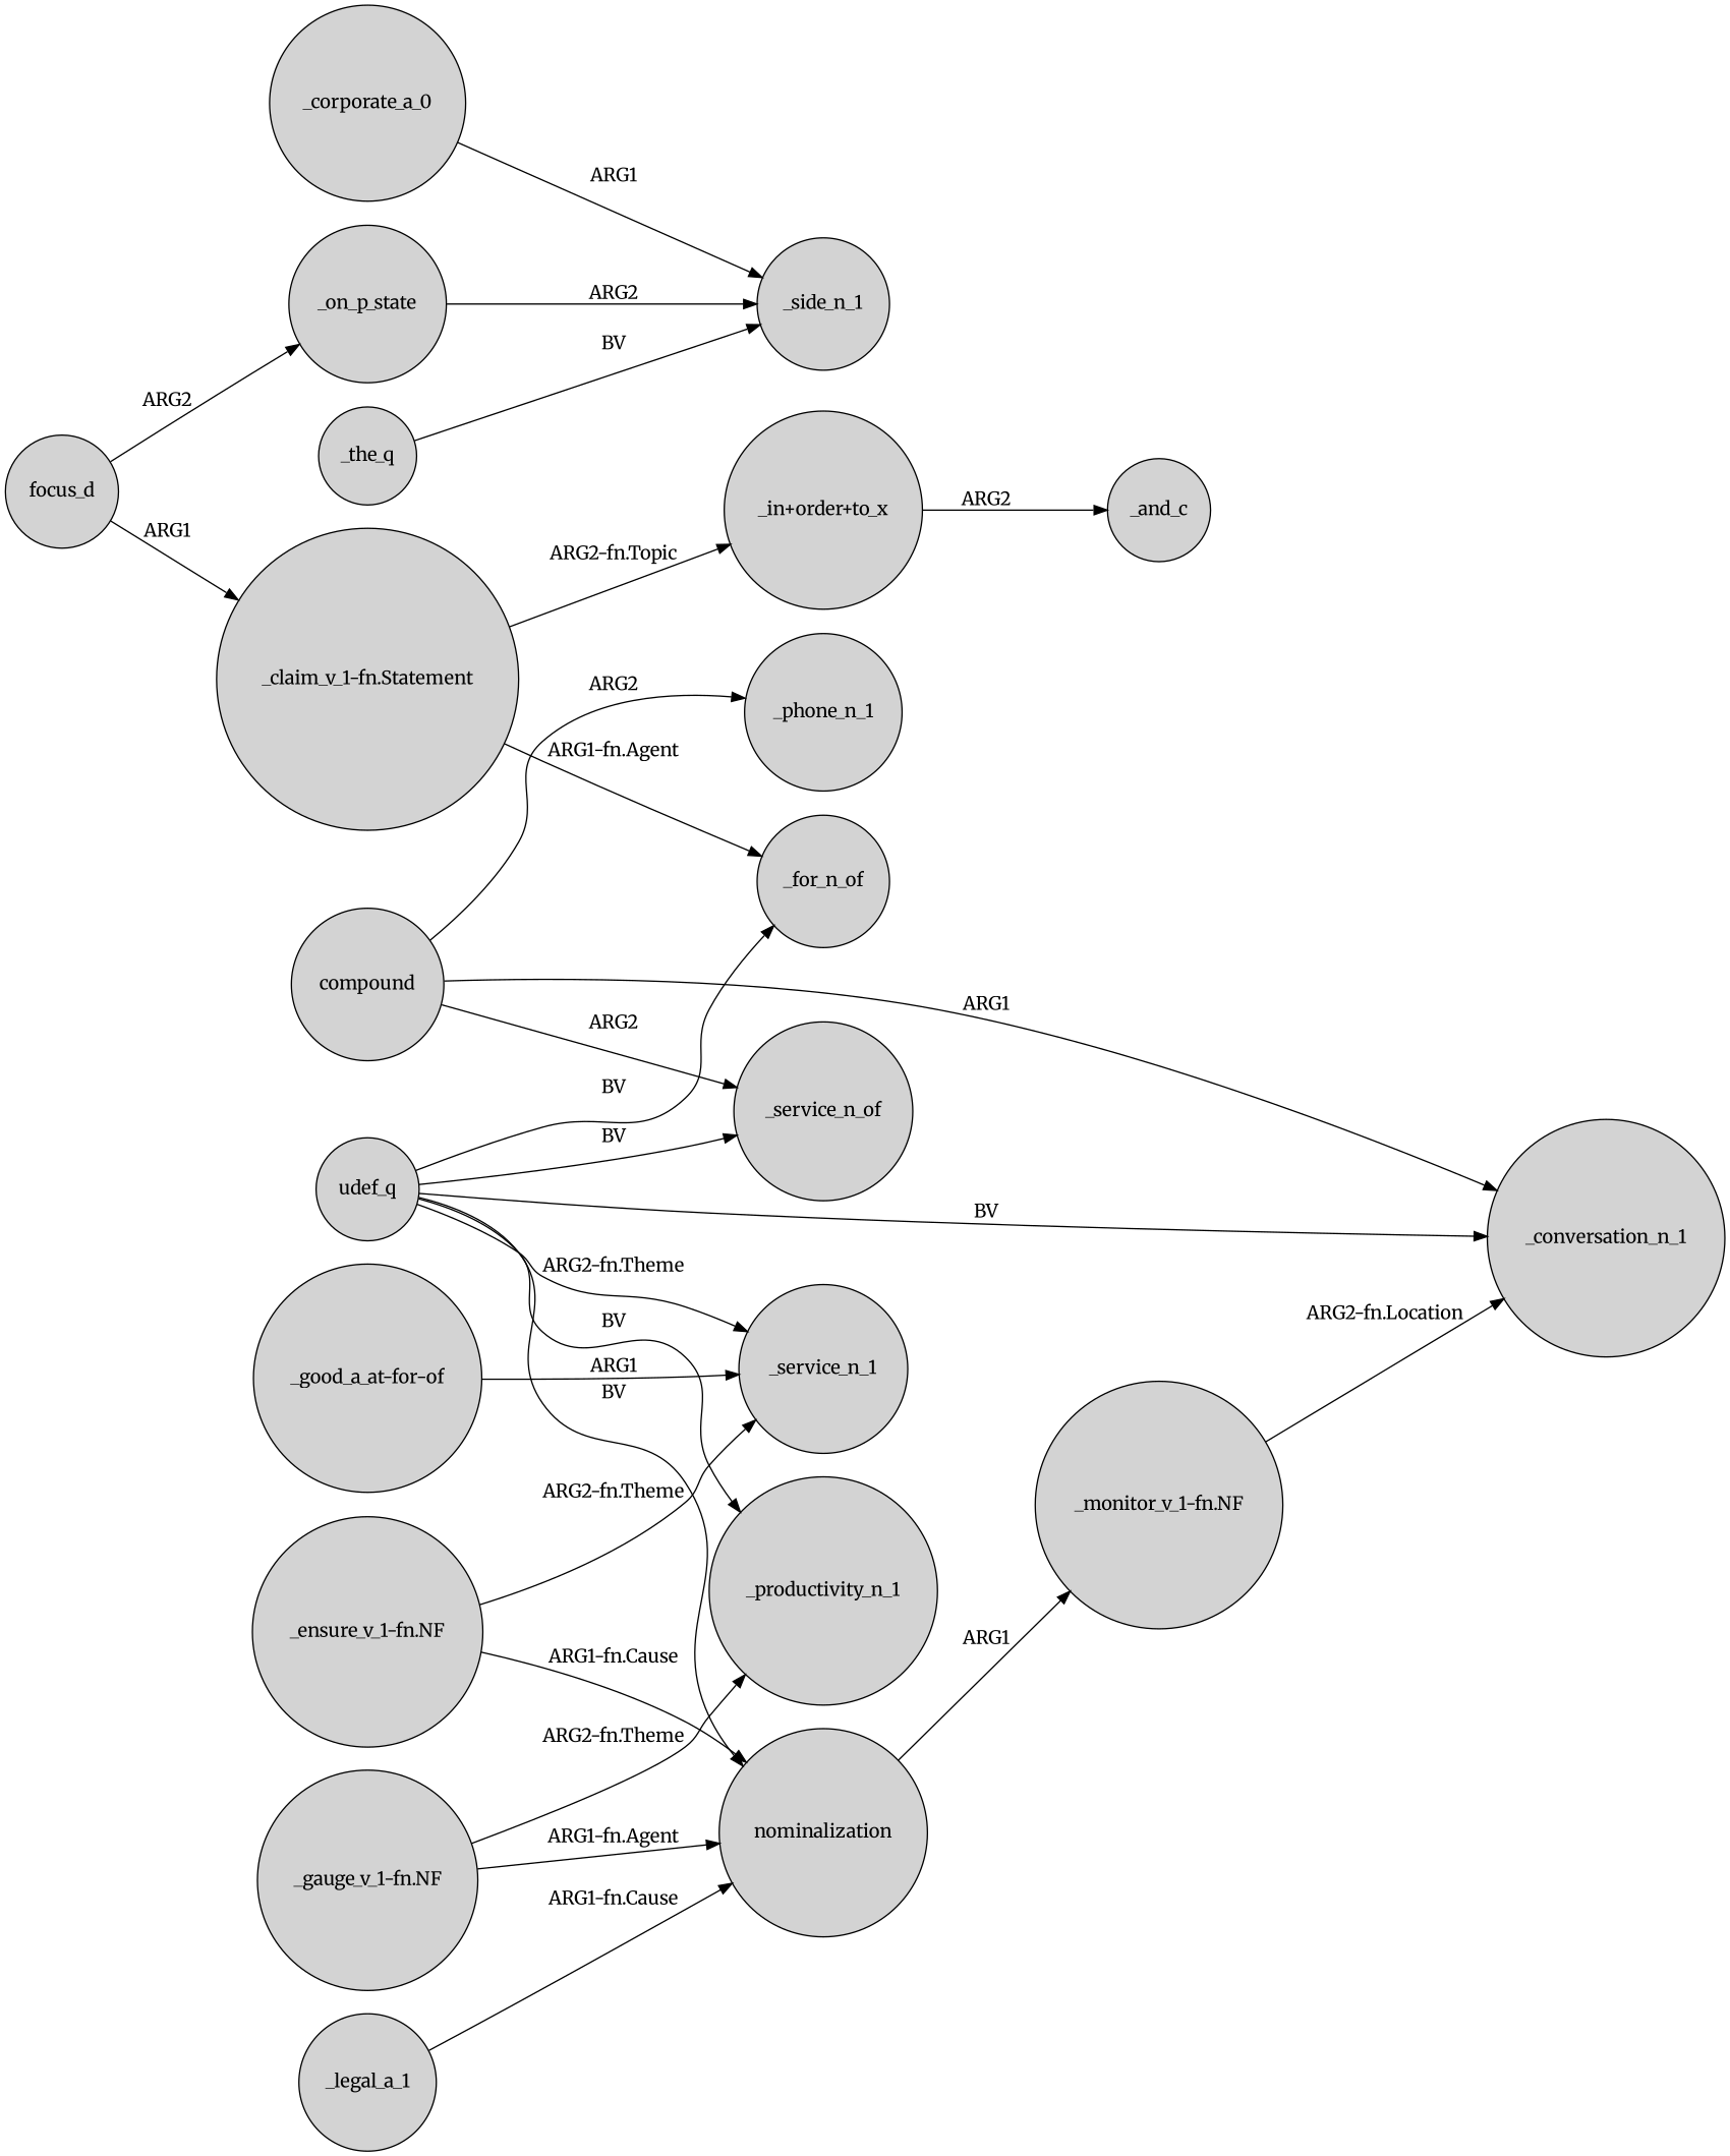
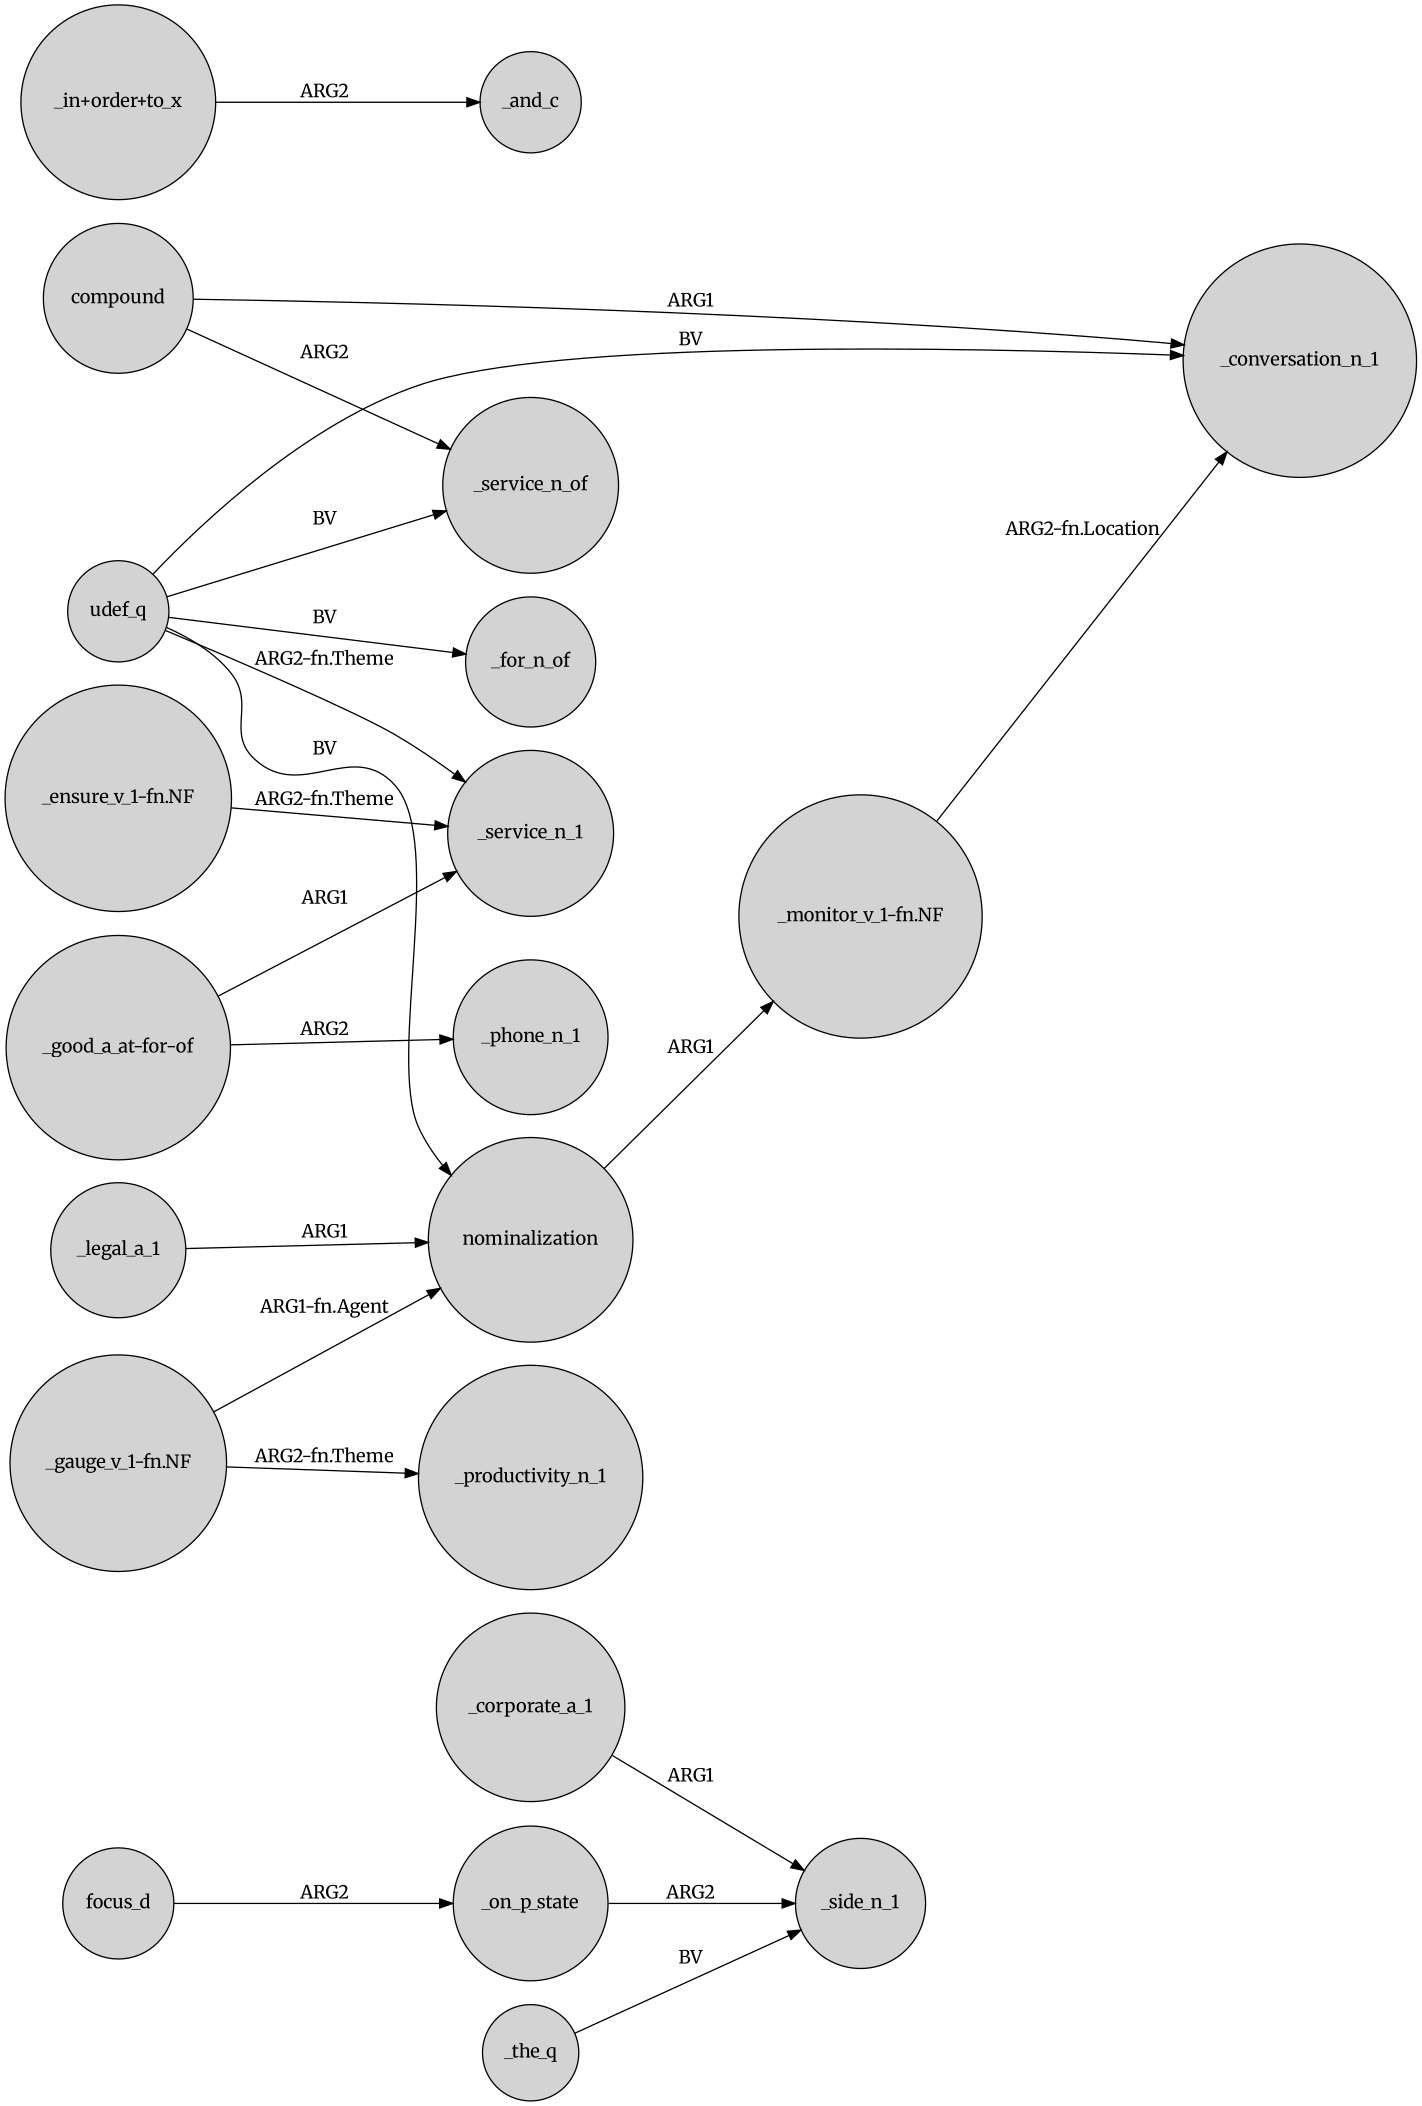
  digraph {
    fontname=Merriweather
    rankdir=LR
    node [fontname=Merriweather shape=circle style=filled]
    edge [fontname=Merriweather]
-   _corporate_a_1 [label=_corporate_a_0]
+   _corporate_a_1
    _side_n_1
    "_ensure_v_1-fn.NF"
    nominalization
    _service_n_1
    "_monitor_v_1-fn.NF"
    _conversation_n_1
    udef_q
    n9 [label=_service_n_of]
    _productivity_n_1
    n11 [label=_for_n_of]
    compound
    _phone_n_1
    focus_d
    _on_p_state
-   "_claim_v_1-fn.Statement"
    "_in+order+to_x"
    _the_q
    _and_c
    "_gauge_v_1-fn.NF"
    "_good_a_at-for-of"
    _legal_a_1
    _corporate_a_1 -> _side_n_1 [label=ARG1]
-   "_ensure_v_1-fn.NF" -> nominalization [label="ARG1-fn.Cause"]
    "_ensure_v_1-fn.NF" -> _service_n_1 [label="ARG2-fn.Theme"]
    nominalization -> "_monitor_v_1-fn.NF" [label=ARG1]
    "_monitor_v_1-fn.NF" -> _conversation_n_1 [label="ARG2-fn.Location"]
    udef_q -> nominalization [label=BV]
    udef_q -> _service_n_1 [label="ARG2-fn.Theme"]
    udef_q -> _conversation_n_1 [label=BV]
    udef_q -> n9 [label=BV]
-   udef_q -> _productivity_n_1 [label=BV]
    udef_q -> n11 [label=BV]
    compound -> _conversation_n_1 [label=ARG1]
    compound -> n9 [label=ARG2]
-   compound -> _phone_n_1 [label=ARG2]
+   "_good_a_at-for-of" -> _phone_n_1 [label=ARG2]
    focus_d -> _on_p_state [label=ARG2]
-   focus_d -> "_claim_v_1-fn.Statement" [label=ARG1]
    _on_p_state -> _side_n_1 [label=ARG2]
-   "_claim_v_1-fn.Statement" -> n11 [label="ARG1-fn.Agent"]
-   "_claim_v_1-fn.Statement" -> "_in+order+to_x" [label="ARG2-fn.Topic"]
    "_in+order+to_x" -> _and_c [label=ARG2]
    _the_q -> _side_n_1 [label=BV]
    "_gauge_v_1-fn.NF" -> nominalization [label="ARG1-fn.Agent"]
    "_gauge_v_1-fn.NF" -> _productivity_n_1 [label="ARG2-fn.Theme"]
    "_good_a_at-for-of" -> _service_n_1 [label=ARG1]
-   _legal_a_1 -> nominalization [label="ARG1-fn.Cause"]
+   _legal_a_1 -> nominalization [label=ARG1]
  }
